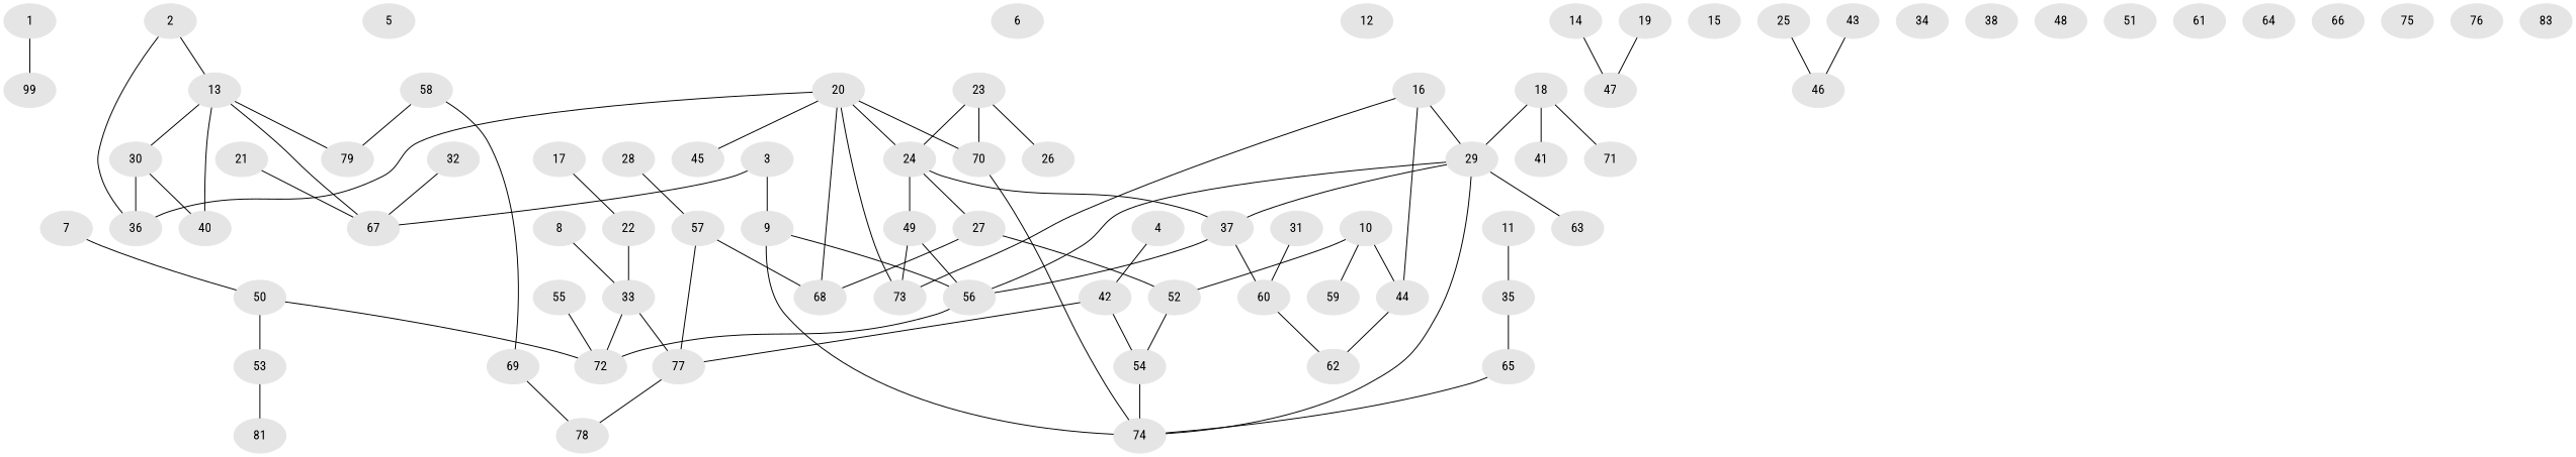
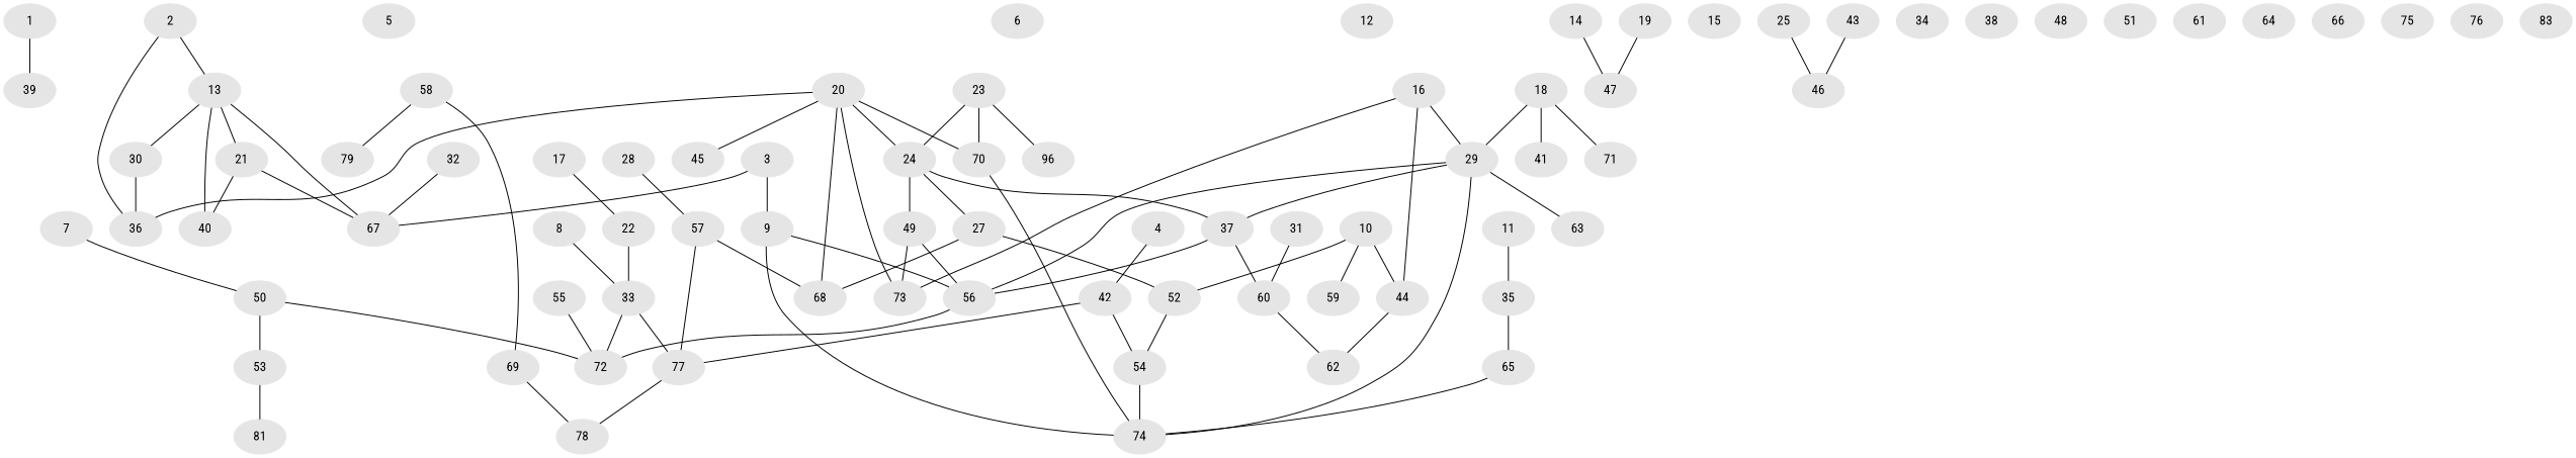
  graph {
    fontname="Roboto Condensed"
    node [color=gray90 fontname="Roboto Condensed" style=filled]
    edge [fontname="Roboto Condensed"]
    1
-   39 [label=99]
+   39
    2
    13
    36
    67
    30
    40
    79
    3
    9
    56
    74
    4
    42
    77
    54
    5
    6
    7
    50
    72
    53
    8
    33
    35
    65
    10
    44
    52
    59
    62
    11
    12
    14
    47
    15
    16
    29
    73
    37
    63
    17
    22
    18
    41
    71
    19
    20
    24
    45
    68
    70
    27
    49
    21
    23
-   26
+   26 [label=96]
    60
    25
    46
    28
    57
    31
    32
    78
    34
    38
    43
    48
    81
    51
    55
    58
    69
    61
    64
    66
    75
    76
    n81 [label=83]
    1 -- 39
    2 -- 13
    2 -- 36
    13 -- 67
    13 -- 30
    13 -- 40
-   13 -- 79
+   13 -- 21
    30 -- 36
-   30 -- 40
+   21 -- 40
    3 -- 67
    3 -- 9
    9 -- 56
    9 -- 74
    56 -- 72
    4 -- 42
    42 -- 77
    42 -- 54
    77 -- 78
    54 -- 74
    7 -- 50
    50 -- 72
    50 -- 53
    53 -- 81
    8 -- 33
    33 -- 77
    33 -- 72
    35 -- 65
    65 -- 74
    10 -- 44
    10 -- 52
    10 -- 59
    44 -- 62
    52 -- 54
    11 -- 35
    14 -- 47
    16 -- 44
    16 -- 29
    16 -- 73
    29 -- 56
    29 -- 74
    29 -- 37
    29 -- 63
    37 -- 56
    37 -- 60
    17 -- 22
    22 -- 33
    18 -- 29
    18 -- 41
    18 -- 71
    19 -- 47
    20 -- 36
    20 -- 73
    20 -- 24
    20 -- 45
    20 -- 68
    20 -- 70
    24 -- 37
    24 -- 27
    24 -- 49
    70 -- 74
    27 -- 52
    27 -- 68
    49 -- 56
    49 -- 73
    21 -- 67
    23 -- 24
    23 -- 70
    23 -- 26
    60 -- 62
    25 -- 46
    28 -- 57
    57 -- 77
    57 -- 68
    31 -- 60
    32 -- 67
    43 -- 46
    55 -- 72
    58 -- 79
    58 -- 69
    69 -- 78
  }
